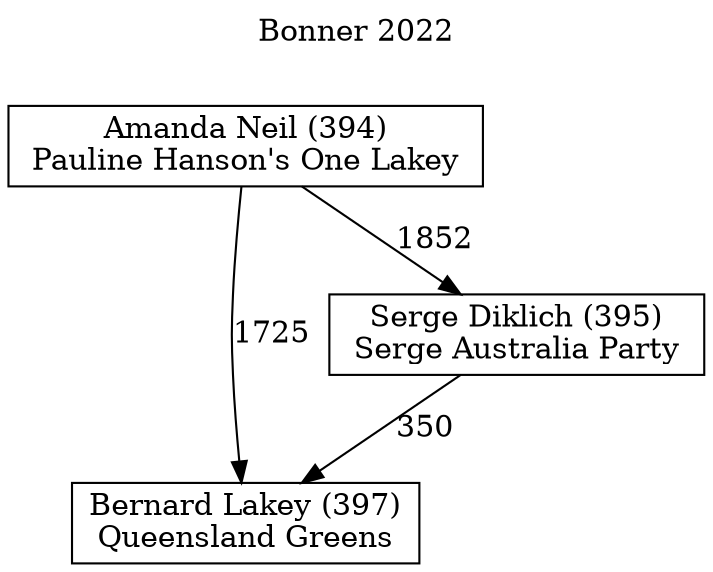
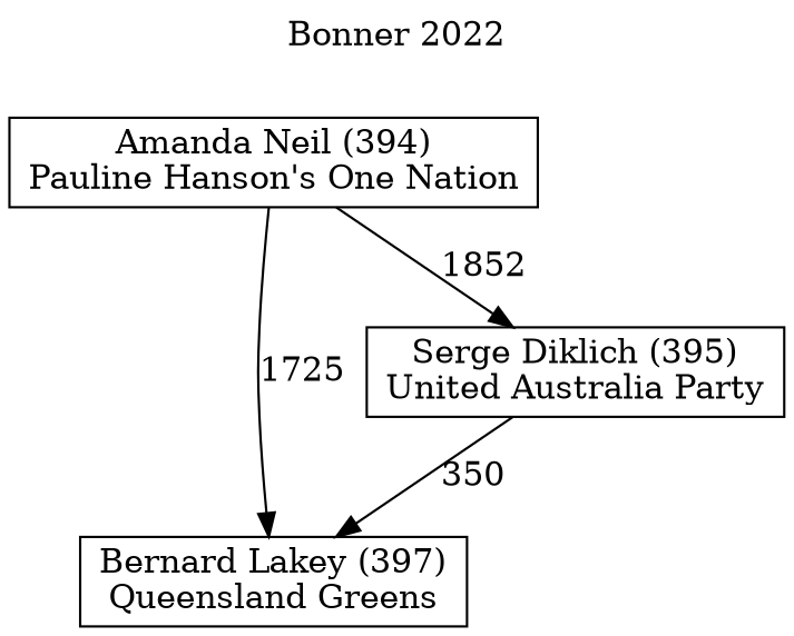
  digraph {
    label="Bonner 2022"
    labelloc=t
    mclimit=10
    node [shape=box]
-   n1 [label="Amanda Neil (394)\nPauline Hanson's One Lakey"]
+   n1 [label="Amanda Neil (394)\nPauline Hanson's One Nation"]
    n2 [label="Bernard Lakey (397)\nQueensland Greens"]
-   n3 [label="Serge Diklich (395)\nSerge Australia Party"]
+   n3 [label="Serge Diklich (395)\nUnited Australia Party"]
    n1 -> n2 [label=1725]
    n1 -> n3 [label=1852]
    n3 -> n2 [label=350]
  }
